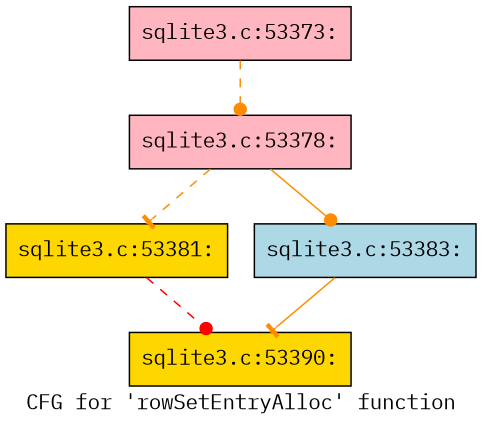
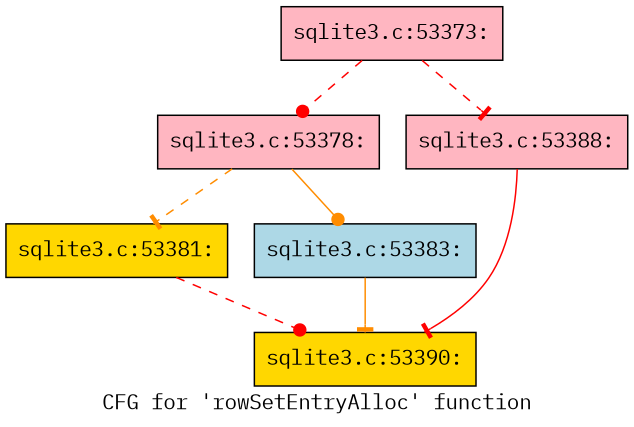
  digraph {
    fontname="IBM Plex Mono"
    label="CFG for 'rowSetEntryAlloc' function"
    node [fillcolor=lightpink fontname="IBM Plex Mono" shape=record style=filled]
    edge [arrowhead=tee color=red fontname="IBM Plex Mono" style=dashed]
    n1 [label="{sqlite3.c:53373:}"]
    n2 [label="{sqlite3.c:53378:}"]
+   n3 [label="{sqlite3.c:53388:}"]
    n4 [fillcolor=gold label="{sqlite3.c:53381:}"]
    n5 [fillcolor=lightblue label="{sqlite3.c:53383:}"]
    n6 [fillcolor=gold label="{sqlite3.c:53390:}"]
-   n1 -> n2 [arrowhead=dot color=darkorange]
+   n1 -> n2 [arrowhead=dot]
+   n1 -> n3
    n2 -> n4 [color=darkorange]
    n2 -> n5 [arrowhead=dot color=darkorange style=solid]
+   n3 -> n6 [style=solid]
    n4 -> n6 [arrowhead=dot]
    n5 -> n6 [color=darkorange style=solid]
  }
